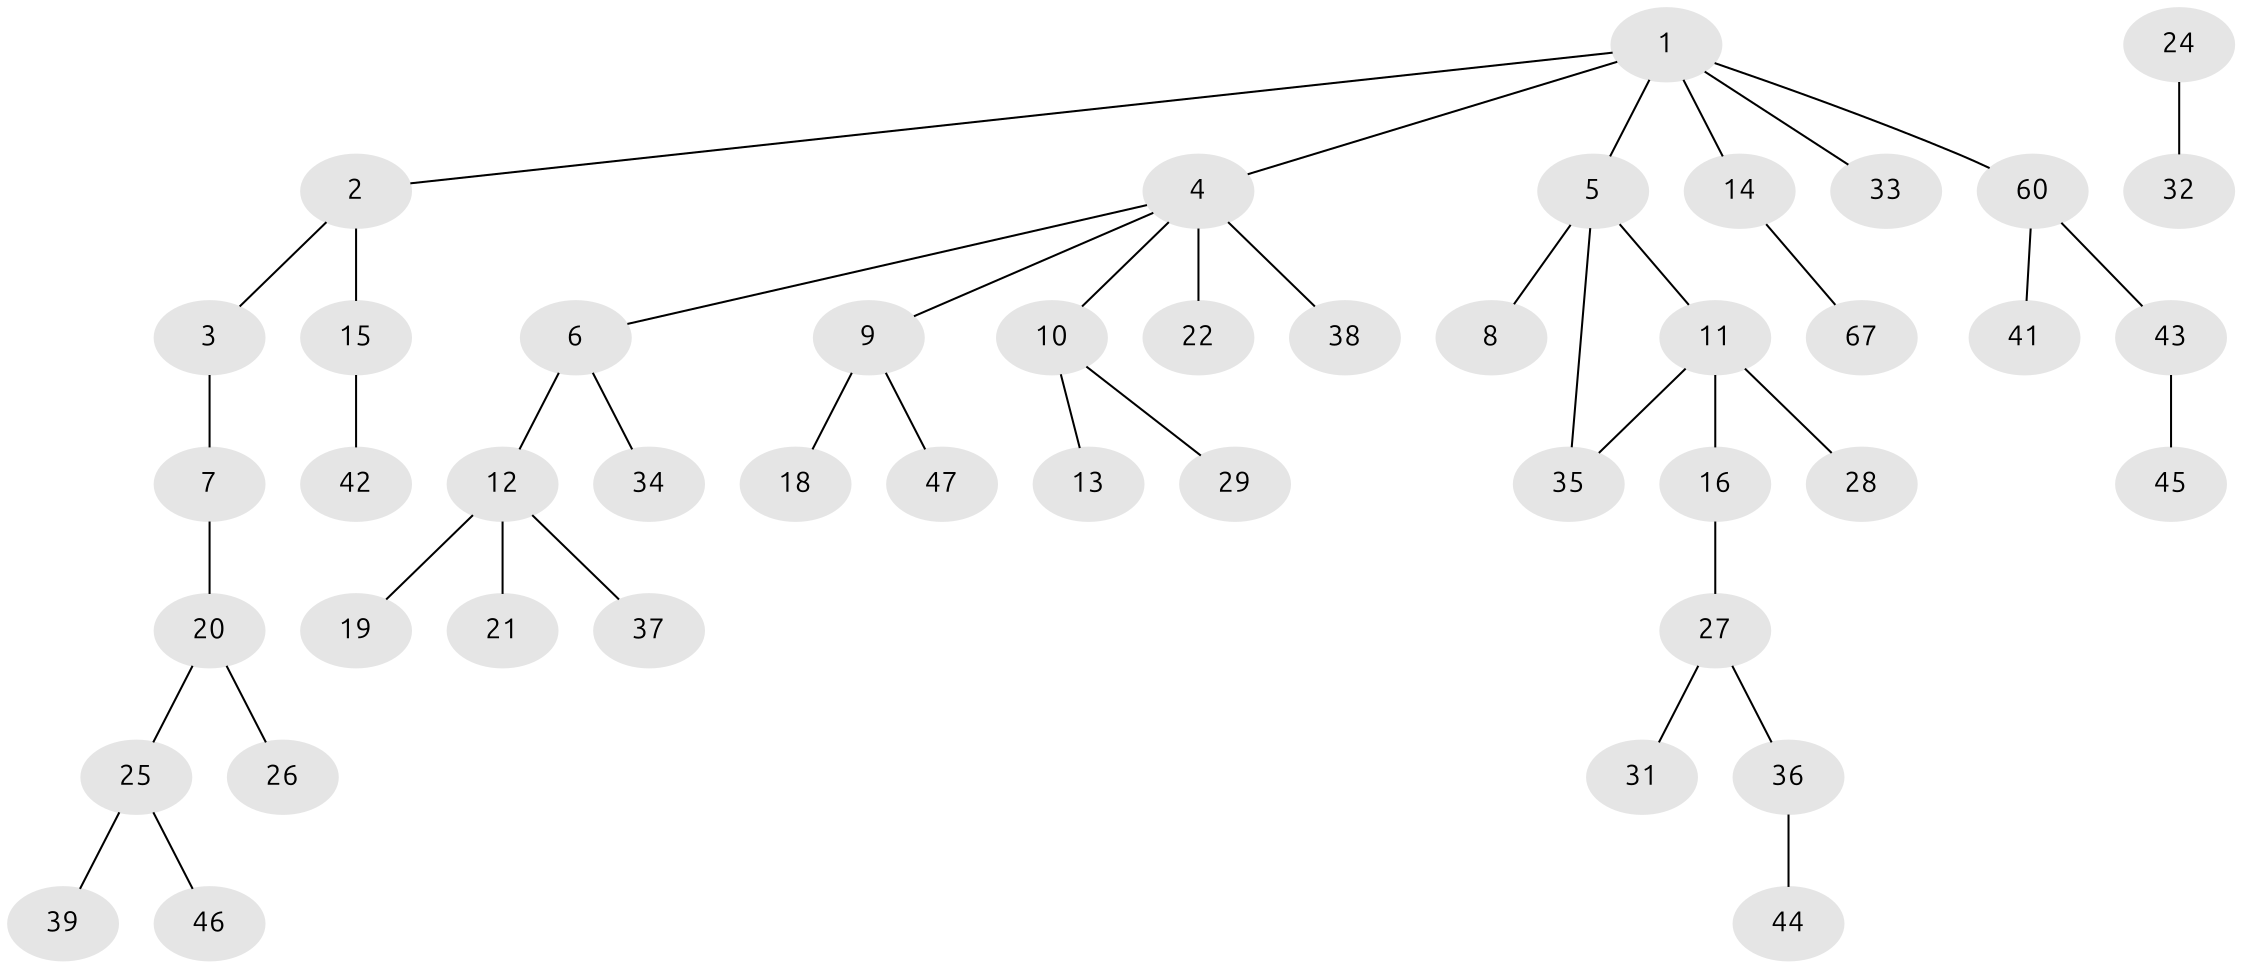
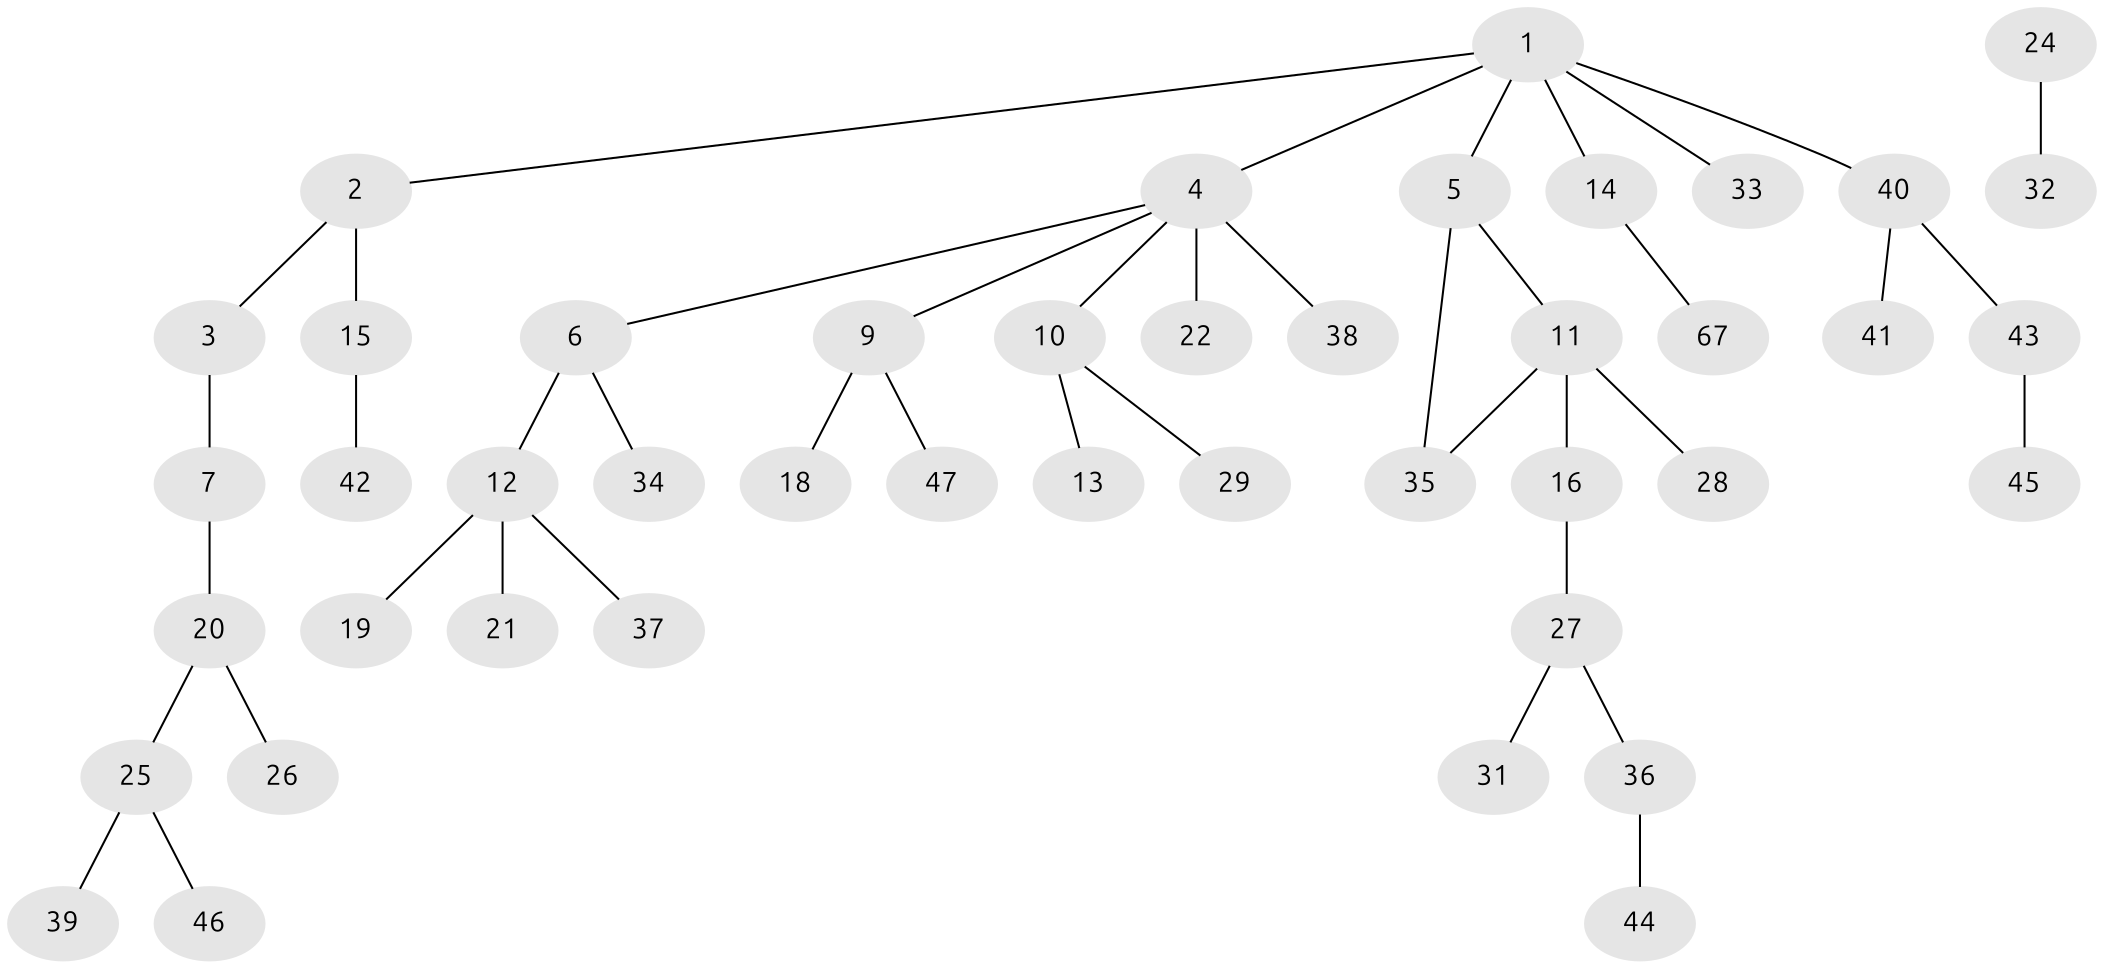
  graph {
    fontname=Ubuntu
    node [color=gray90 fontname=Ubuntu style=filled]
    edge [fontname=Ubuntu weight=1.0]
    1
    2
    4
    5
    14
    33
-   40 [label=60]
+   40
    3
    15
    6
    9
    10
    22
    38
-   8
    11
    35
    n18 [label=67]
    41
    43
    7
    42
    20
    12
    34
    18
    47
    13
    29
    16
    28
    24
    32
    19
    21
    37
    25
    26
    27
    31
    36
    39
    46
    44
    45
    1 -- 2
    1 -- 4
    1 -- 5
    1 -- 14
    1 -- 33
    1 -- 40
    2 -- 3
    2 -- 15 [weight=2.0]
    4 -- 6
    4 -- 9
    4 -- 10
    4 -- 22 [weight=2.0]
    4 -- 38
-   5 -- 8
    5 -- 11
    5 -- 35
    14 -- n18
    40 -- 41
    40 -- 43
    3 -- 7
    15 -- 42
    6 -- 12 [weight=2.0]
    6 -- 34
    9 -- 18 [weight=2.0]
    9 -- 47
    10 -- 13 [weight=2.0]
    10 -- 29
    11 -- 35
    11 -- 16 [weight=3.0]
    11 -- 28
    43 -- 45
    7 -- 20
    20 -- 25
    20 -- 26
    12 -- 19
    12 -- 21
    12 -- 37
    16 -- 27
    24 -- 32
    25 -- 39
    25 -- 46
    27 -- 31
    27 -- 36
    36 -- 44
  }
